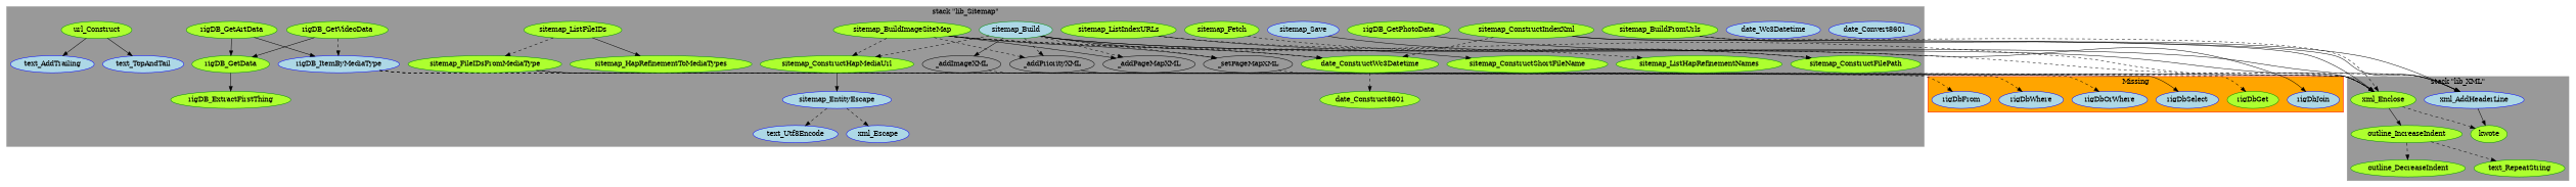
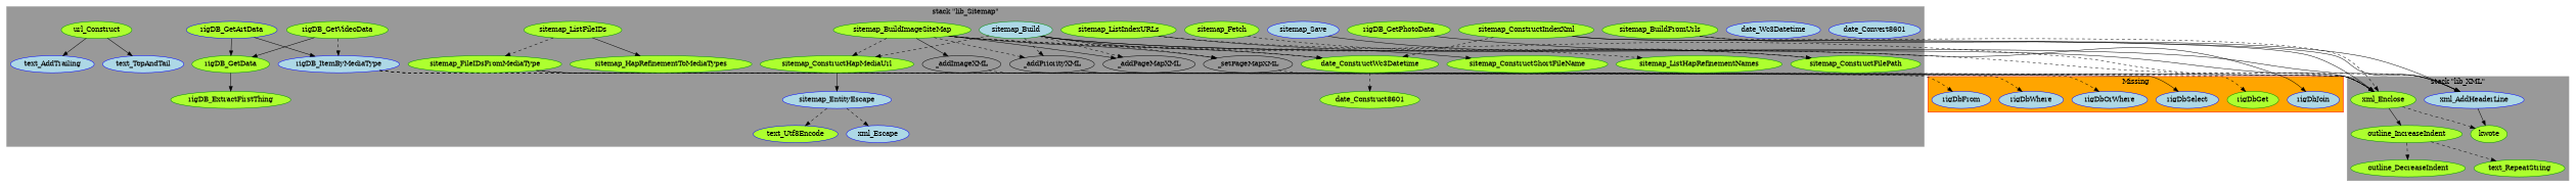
  digraph {
    clusterrank=true
    node [color=Green4 fillcolor=GreenYellow style=filled]
    edge [style=dashed]
    n1 [label=_addPageMapXML color="" fillcolor="" style=""]
    n2 [label=_addImageXML color="" fillcolor="" style=""]
    n3 [label=_addPriorityXML color="" fillcolor="" style=""]
    n4 [label=_setPageMapXML color="" fillcolor="" style=""]
-   n5 [color=Blue fillcolor=LightBlue label=text_Utf8Encode]
+   n5 [color=Blue label=text_Utf8Encode]
    n6 [color=Blue fillcolor=LightBlue label=date_Convert8601]
    n7 [color=Blue fillcolor=LightBlue label=rigDbOrWhere]
    n8 [color=Blue fillcolor=LightBlue label=sitemap_EntityEscape]
    n9 [color=Blue fillcolor=LightBlue label=xml_AddHeaderLine]
    n10 [color=Blue fillcolor=LightBlue label=rigDB_ItemByMediaType]
    n11 [color=Blue fillcolor=LightBlue label=rigDbJoin]
    n12 [color=Blue fillcolor=LightBlue label=text_AddTrailing]
    n13 [color=Blue fillcolor=LightBlue label=date_Wc3Datetime]
    n14 [color=Blue fillcolor=LightBlue label=xml_Escape]
    n15 [color=Blue fillcolor=LightBlue label=rigDbFrom]
    n16 [color=Blue fillcolor=LightBlue label=rigDbWhere]
    n17 [color=Blue fillcolor=LightBlue label=rigDbSelect]
    n18 [color=Blue fillcolor=LightBlue label=sitemap_Save]
    n19 [color=Blue fillcolor=LightBlue label=text_TopAndTail]
    n20 [label=rigDB_GetPhotoData]
    n21 [label=rigDB_GetData]
-   n22 [label=rigDB_GetArtData]
+   n22 [color=Blue label=rigDB_GetArtData]
    n23 [label=sitemap_Fetch]
    n24 [label=sitemap_FileIDsFromMediaType]
    n25 [label=sitemap_ConstructFilePath]
    n26 [label=outline_IncreaseIndent]
    n27 [label=date_Construct8601]
    n28 [label=date_ConstructWc3Datetime]
    n29 [label=sitemap_ConstructShortFileName]
    n30 [label=sitemap_ListIndexURLs]
    n31 [label=rigDbGet]
    n32 [label=rigDB_GetVideoData]
    n33 [label=outline_DecreaseIndent]
    n34 [fillcolor=LightBlue label=sitemap_Build]
    n35 [label=rigDB_ExtractFirstThing]
    n36 [label=url_Construct]
    n37 [label=sitemap_ConstructIndexXml]
    n38 [label=sitemap_HapRefinementToMediaTypes]
    n39 [label=sitemap_ListFileIDs]
    n40 [label=sitemap_BuildFromUrls]
    n41 [label=kwote]
    n42 [label=xml_Enclose]
    n43 [label=sitemap_ConstructHapMediaUrl]
    n44 [label=sitemap_ListHapRefinementNames]
    n45 [label=sitemap_BuildImageSiteMap]
    n46 [label=text_RepeatString]
    subgraph sub_1 {
      n1
      n2
      n3
      n4
    }
    subgraph sub_2 {
      n5
      n6
      n7
      n8
      n9
      n10
      n11
      n12
      n13
      n14
      n15
      n16
      n17
      n18
      n19
    }
    subgraph sub_3 {
      n20
      n21
      n22
      n23
      n24
      n25
      n26
      n27
      n28
      n29
      n30
      n31
      n32
      n33
      n34
      n35
      n36
      n37
      n38
      n39
      n40
      n41
      n42
      n43
      n44
      n45
      n46
    }
    subgraph cluster_4 {
      color=red
      fillcolor=orange
      label=Missing
      style=filled
      n7
      n11
      n15
      n16
      n17
      n31
    }
    subgraph cluster_5 {
      color=grey60
      fillcolor=grey60
      label="stack \"lib_Sitemap\""
      style=filled
      n1
      n2
      n3
      n4
      n5
      n6
      n8
      n10
      n12
      n13
      n14
      n18
      n19
      n20
      n21
      n22
      n23
      n24
      n25
      n27
      n28
      n29
      n30
      n32
      n34
      n35
      n36
      n37
      n38
      n39
      n40
      n43
      n44
      n45
    }
    subgraph cluster_6 {
      color=grey60
      fillcolor=grey60
      label="stack \"lib_XML\""
      style=filled
      n9
      n26
      n33
      n41
      n42
      n46
    }
    n2 -> n42
    n3 -> n42 [style=solid]
    n4 -> n42
    n8 -> n5
    n8 -> n14
    n9 -> n41 [style=solid]
    n10 -> n7
    n10 -> n15
    n10 -> n16
    n18 -> n25 [style=solid]
    n20 -> n11 [style=solid]
    n21 -> n35 [style=solid]
    n22 -> n10 [style=solid]
    n22 -> n21 [style=solid]
    n23 -> n25
    n24 -> n17 [style=solid]
    n24 -> n31
    n26 -> n33
    n26 -> n46
    n28 -> n27
    n30 -> n29 [style=solid]
    n30 -> n44
    n32 -> n10
    n32 -> n21 [style=solid]
    n34 -> n1
    n34 -> n3
    n34 -> n4
    n34 -> n9 [style=solid]
    n34 -> n28 [style=solid]
    n34 -> n42 [style=solid]
    n34 -> n43
    n36 -> n12 [style=solid]
    n36 -> n19 [style=solid]
    n37 -> n9 [style=solid]
    n37 -> n28
    n37 -> n42 [style=solid]
    n39 -> n24
    n39 -> n38 [style=solid]
    n40 -> n9 [style=solid]
    n40 -> n42
    n42 -> n26 [style=solid]
    n42 -> n41
    n43 -> n8 [style=solid]
    n45 -> n1 [style=solid]
-   n34 -> n2 [style=solid]
+   n45 -> n2 [style=solid]
    n45 -> n3
    n45 -> n4 [style=solid]
    n45 -> n9
    n45 -> n28
    n45 -> n42
    n45 -> n43
  }
